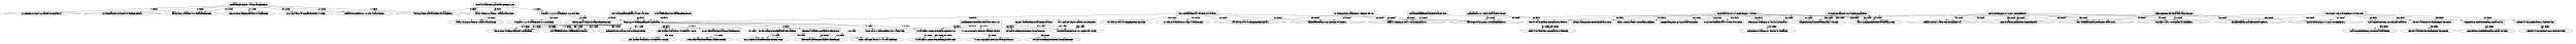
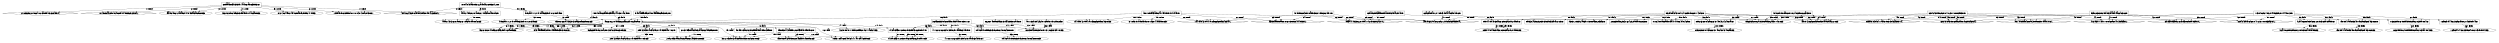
  digraph {
    engine=neato
    fixedsize=false
    fontsize=10
    nodesep=0.3
    rankdir=TB
    ranksep=0
    splines=true
    node [node_type=Process shape=box]
    "'218e3c5618196641616a89940303e459_S'" [node_type=Socket shape=diamond]
    "'605aaa30f5b3bcbb14a4861abc6f9953_P'"
    "'814909dab3d046456854d7b539c913b9_S'" [node_type=Socket shape=diamond]
    "'faad64d6212adabcd479753fa6abc56e_F3'" [node_type=file shape=ellipse]
    "'fc60922d0c4ef6383eba5bb1d1accabe_F3'" [node_type=file shape=ellipse]
    "'e7273644f9c14f7bce8abd929592471f_F3'" [node_type=file shape=ellipse]
    "'1db5a98bc039990b01101d31428a2d6b_F1'" [node_type=file shape=ellipse]
    "'ed406d45c516a9bad25f381f97a13e59_S'" [node_type=Socket shape=diamond]
    "'180d4e48ba5893122ad94fc160936d12_P'"
    "'abac145d28281a0526719a3a00abee4c_P'"
    "'b052ad71727d70aabc335d701c1e8f7f_P'"
    "'abac145d28281a0526719a3a00abee4c_F3'" [node_type=File shape=ellipse]
    "'b052ad71727d70aabc335d701c1e8f7f_F3'" [node_type=File shape=ellipse]
    "'d690c7660a4cbf29d25afc30f565bee6_F3'" [node_type=file shape=ellipse]
    "'49261e2207bbfc522cfa325f70c2fb8a_P'"
    "'49261e2207bbfc522cfa325f70c2fb8a_F3'" [node_type=File shape=ellipse]
    "'9494a9ff9efd2dd804f9afe56f9d2892_F1'" [node_type=file shape=ellipse]
    "'5cf6635b9d6120a2e813346d2f06c3ed_F3'" [node_type=file shape=ellipse]
    "'299423a2b1ac9a25b217f7935bab7782_P'"
    "'20d275f30aa6dbc92aace6c4bf695c88_P'"
    "'df80930a42a95502ce4f3febb1f5e9b6_P'"
    "'40051e8401705bb2e9f52846777a6f24_F3'" [node_type=file shape=ellipse]
    "'3c127cfcb0d2da35ab98f0388cd6967e_F3'" [node_type=file shape=ellipse]
    "'1ef931efdb68549d6d1414a78fa46e5b_F3'" [node_type=file shape=ellipse]
    "'d73a13ff301205c00b5259a3662b8bd7_P'"
    n26 [label="'299423a2b1ac9a25b217f7935bab7785_F3'" node_type=File shape=ellipse]
    "'20d275f30aa6dbc92aace6c4bf695c88_F3'" [node_type=File shape=ellipse]
    "'df80930a42a95502ce4f3febb1f5e9b6_F3'" [node_type=File shape=ellipse]
    "'d73a13ff301205c00b5259a3662b8bd7_F3'" [node_type=File shape=ellipse]
    "'4e0788bff43ae5c4a145b9951d1b4f49_P'"
    n31 [label="'1f47fd94279a41a1cf566f699f8c4650_F3'" node_type=file shape=ellipse]
    "'c71eb5751ad8dbdc0e71f65744dbfd98_F3'" [node_type=file shape=ellipse]
    "'1f47fd94279a41a1cf566f699f3c4650_S'" [node_type=Socket shape=diamond]
    "'6b554fa50eaa881ec80c9e9c54d1b838_S'" [node_type=Socket shape=diamond]
    "'3d1bc66794302ceb272bd8f5d65a3fe0_S'" [node_type=Socket shape=diamond]
    "'578b9e6ed38b18a59e3e271996367b51_P'"
    "'ad3a411523e22819a417b28b56082a27_S'" [node_type=Socket shape=diamond]
    "'cebadc8bfcafbf889ba8b9d2b9ab2b4d_P'"
    "'099d479d49654fc6169865a20b27fd8b_P'"
    "'099d479d49654fc6169865a20b27fd8b_F3'" [node_type=File shape=ellipse]
    "'e329bea34318d7c476699d866e1143dc_P'"
    "'4fb094236f688f5a8eb3ddaaca4fa227_F3'" [node_type=file shape=ellipse]
    "'ee62b3fc00e2a15395adb3c2af577d51_F3'" [node_type=file shape=ellipse]
    "'eb5f2c4a25252e396b85d6b3fbdb27c5_P'"
    "'016c4e00ae3adb8dfa47d7b8640bc46d_P'"
    "'8992c36e7e46a66673749c4e242496da_P'"
    "'d3e372e5cb24ac3b1030e8af382cf5f3_P'"
    "'28c635df8625f21c242529aeab9cc8c3_P'"
    "'8992c36e7e46a66673749c4e242496da_F3'" [node_type=File shape=ellipse]
    "'51bc8b1988a960e10e248c35066ccae3_P'"
    "'93f02c369ec79b4833aa8a7fac6463cc_P'"
    "'cc94c4cbd96d6e10410231708e65fc98_S'" [node_type=Socket shape=diamond]
    "'a814058bf54388ad290ae85570ab010c_S'" [node_type=Socket shape=diamond]
    "'bc1d6b771fd77e7ed6eac04b135f8ff8_S'" [node_type=Socket shape=diamond]
    "'3f153ddcff9a216ca0ff30ef88a7e3b8_S'" [node_type=Socket shape=diamond]
    "'cc94c4cbd96d6e10410231708e65fc98_P'"
    "'68c7578a3e5069fa2df981fc690cf60c_S'" [node_type=Socket shape=diamond]
    "'8f9fde16bd5411afdc79e3cbd82f3957_S'" [node_type=Socket shape=diamond]
    "'6cac3a89a0127785d34eda4a03f84d8c_P'"
    "'1c9e40cdc740327f4d6339287d44b003_P'"
    "'b2a406ce8bc9d6ec72e196b6ea75ba99_P'"
    "'d57e941ad5853490d92a83f6854c38ce_P'"
    "'065259d867989bb559c8a827639a7e84_P'"
    "'16f96f7b44c6133fe2db8021d3eb8bd4_P'"
    "'b2a406ce8bc9d6ec72e196b6ea75ba99_F3'" [node_type=File shape=ellipse]
    "'d57e941ad5853490d92a83f6854c38ce_F3'" [node_type=File shape=ellipse]
    "'065259d867989bb559c8a827639a7e84_F3'" [node_type=File shape=ellipse]
    "'16f96f7b44c6133fe2db8021d3eb8bd4_F3'" [node_type=File shape=ellipse]
    "'7ee1b8a96c5a9bc5fdaa24a1c511a64e_P'"
    "'f81f91c9ac0922bc555a95a1550caefe_P'"
    "'9494a9ff9efd2dd804f9afe56f9d2892_P'"
    "'36df385539dc88dfde1b59a4e0785e11_P'"
    "'417cc1c162c83b135d0251dad5634eb5_P'"
    "'0b4cea1b8959c3c9d689061b8e643888_P'"
    "'8e1f2eda2ee238b09113726c3373f71e_F3'" [node_type=file shape=ellipse]
    "'417cc1c162c83b135d0251dad5634eb5_F1'" [node_type=File shape=ellipse]
    "'0b4cea1b8959c3c9d689061b8e643888_F3'" [node_type=File shape=ellipse]
    "'e62ce7450ae5dfc3130ff4c5958c0ade_P'"
    "'a0113cf15942f2b016a9de7d8c1f068f_P'"
    "'605aaa30f5b3bcbb14a4861abc6f9953_P'" -> "'218e3c5618196641616a89940303e459_S'" [label="1: send"]
    "'605aaa30f5b3bcbb14a4861abc6f9953_P'" -> "'814909dab3d046456854d7b539c913b9_S'" [label="2: send"]
    "'605aaa30f5b3bcbb14a4861abc6f9953_P'" -> "'faad64d6212adabcd479753fa6abc56e_F3'" [label="3: write"]
    "'605aaa30f5b3bcbb14a4861abc6f9953_P'" -> "'fc60922d0c4ef6383eba5bb1d1accabe_F3'" [label="4: write"]
    "'605aaa30f5b3bcbb14a4861abc6f9953_P'" -> "'e7273644f9c14f7bce8abd929592471f_F3'" [label="5: write"]
    "'605aaa30f5b3bcbb14a4861abc6f9953_P'" -> "'1db5a98bc039990b01101d31428a2d6b_F1'" [label="6: write"]
    "'605aaa30f5b3bcbb14a4861abc6f9953_P'" -> "'ed406d45c516a9bad25f381f97a13e59_S'" [label="7: send"]
    "'180d4e48ba5893122ad94fc160936d12_P'" -> "'ed406d45c516a9bad25f381f97a13e59_S'" [label="8: send"]
    "'180d4e48ba5893122ad94fc160936d12_P'" -> "'abac145d28281a0526719a3a00abee4c_P'" [label="9: fork"]
-   "'180d4e48ba5893122ad94fc160936d12_P'" -> "'b052ad71727d70aabc335d701c1e8f7f_P'" [label="11: fork"]
+   "'180d4e48ba5893122ad94fc160936d12_P'" -> "'b052ad71727d70aabc335d701c1e8f7f_P'" [label="91: exec"]
    "'abac145d28281a0526719a3a00abee4c_P'" -> "'abac145d28281a0526719a3a00abee4c_F3'" [label="10: exec"]
    "'b052ad71727d70aabc335d701c1e8f7f_P'" -> "'b052ad71727d70aabc335d701c1e8f7f_F3'" [label="12: exec"]
    "'b052ad71727d70aabc335d701c1e8f7f_P'" -> "'d690c7660a4cbf29d25afc30f565bee6_F3'" [label="13: read"]
    "'b052ad71727d70aabc335d701c1e8f7f_P'" -> "'49261e2207bbfc522cfa325f70c2fb8a_P'" [label="14: fork"]
    "'49261e2207bbfc522cfa325f70c2fb8a_P'" -> "'49261e2207bbfc522cfa325f70c2fb8a_F3'" [label="15: exec"]
    "'49261e2207bbfc522cfa325f70c2fb8a_P'" -> "'49261e2207bbfc522cfa325f70c2fb8a_F3'" [label="17: exec"]
    "'49261e2207bbfc522cfa325f70c2fb8a_P'" -> "'49261e2207bbfc522cfa325f70c2fb8a_F3'" [label="64: exec"]
    "'49261e2207bbfc522cfa325f70c2fb8a_P'" -> "'49261e2207bbfc522cfa325f70c2fb8a_F3'" [label="81: exec"]
    "'49261e2207bbfc522cfa325f70c2fb8a_P'" -> "'9494a9ff9efd2dd804f9afe56f9d2892_F1'" [label="65: write"]
    "'49261e2207bbfc522cfa325f70c2fb8a_P'" -> "'9494a9ff9efd2dd804f9afe56f9d2892_F1'" [label="66: write"]
    "'49261e2207bbfc522cfa325f70c2fb8a_P'" -> "'9494a9ff9efd2dd804f9afe56f9d2892_F1'" [label="82: write"]
    "'49261e2207bbfc522cfa325f70c2fb8a_P'" -> "'5cf6635b9d6120a2e813346d2f06c3ed_F3'" [label="67: write"]
    "'49261e2207bbfc522cfa325f70c2fb8a_P'" -> "'299423a2b1ac9a25b217f7935bab7782_P'" [label="68: fork"]
    "'49261e2207bbfc522cfa325f70c2fb8a_P'" -> "'20d275f30aa6dbc92aace6c4bf695c88_P'" [label="70: fork"]
    "'49261e2207bbfc522cfa325f70c2fb8a_P'" -> "'df80930a42a95502ce4f3febb1f5e9b6_P'" [label="72: fork"]
    "'49261e2207bbfc522cfa325f70c2fb8a_P'" -> "'40051e8401705bb2e9f52846777a6f24_F3'" [label="74: read"]
    "'49261e2207bbfc522cfa325f70c2fb8a_P'" -> "'3c127cfcb0d2da35ab98f0388cd6967e_F3'" [label="75: read"]
    "'49261e2207bbfc522cfa325f70c2fb8a_P'" -> "'1ef931efdb68549d6d1414a78fa46e5b_F3'" [label="76: read"]
    "'49261e2207bbfc522cfa325f70c2fb8a_P'" -> "'d73a13ff301205c00b5259a3662b8bd7_P'" [label="84: fork"]
    "'299423a2b1ac9a25b217f7935bab7782_P'" -> n26 [label="69: exec"]
    "'20d275f30aa6dbc92aace6c4bf695c88_P'" -> "'20d275f30aa6dbc92aace6c4bf695c88_F3'" [label="71: exec"]
    "'df80930a42a95502ce4f3febb1f5e9b6_P'" -> "'3c127cfcb0d2da35ab98f0388cd6967e_F3'" [label="79: read"]
    "'df80930a42a95502ce4f3febb1f5e9b6_P'" -> "'1ef931efdb68549d6d1414a78fa46e5b_F3'" [label="78: read"]
    "'df80930a42a95502ce4f3febb1f5e9b6_P'" -> "'df80930a42a95502ce4f3febb1f5e9b6_F3'" [label="73: exec"]
    "'d73a13ff301205c00b5259a3662b8bd7_P'" -> "'d73a13ff301205c00b5259a3662b8bd7_F3'" [label="85: exec"]
    "'d73a13ff301205c00b5259a3662b8bd7_P'" -> "'d73a13ff301205c00b5259a3662b8bd7_F3'" [label="87: exec"]
    "'d73a13ff301205c00b5259a3662b8bd7_P'" -> "'d73a13ff301205c00b5259a3662b8bd7_F3'" [label="89: exec"]
    "'4e0788bff43ae5c4a145b9951d1b4f49_P'" -> "'49261e2207bbfc522cfa325f70c2fb8a_P'" [label="16: fork"]
    "'4e0788bff43ae5c4a145b9951d1b4f49_P'" -> n31 [label="18: write"]
    "'4e0788bff43ae5c4a145b9951d1b4f49_P'" -> "'c71eb5751ad8dbdc0e71f65744dbfd98_F3'" [label="19: write"]
    "'4e0788bff43ae5c4a145b9951d1b4f49_P'" -> "'1f47fd94279a41a1cf566f699f3c4650_S'" [label="20: send"]
    "'4e0788bff43ae5c4a145b9951d1b4f49_P'" -> "'6b554fa50eaa881ec80c9e9c54d1b838_S'" [label="21: send"]
    "'4e0788bff43ae5c4a145b9951d1b4f49_P'" -> "'3d1bc66794302ceb272bd8f5d65a3fe0_S'" [label="22: send"]
    "'578b9e6ed38b18a59e3e271996367b51_P'" -> "'1f47fd94279a41a1cf566f699f3c4650_S'" [label="23: send"]
    "'578b9e6ed38b18a59e3e271996367b51_P'" -> "'6b554fa50eaa881ec80c9e9c54d1b838_S'" [label="24: send"]
    "'578b9e6ed38b18a59e3e271996367b51_P'" -> "'3d1bc66794302ceb272bd8f5d65a3fe0_S'" [label="25: send"]
    "'578b9e6ed38b18a59e3e271996367b51_P'" -> "'ad3a411523e22819a417b28b56082a27_S'" [label="26: send"]
    "'cebadc8bfcafbf889ba8b9d2b9ab2b4d_P'" -> "'ad3a411523e22819a417b28b56082a27_S'" [label="27: send"]
    "'cebadc8bfcafbf889ba8b9d2b9ab2b4d_P'" -> "'099d479d49654fc6169865a20b27fd8b_P'" [label="28: fork"]
    "'099d479d49654fc6169865a20b27fd8b_P'" -> "'099d479d49654fc6169865a20b27fd8b_F3'" [label="29: exec"]
    "'099d479d49654fc6169865a20b27fd8b_P'" -> "'099d479d49654fc6169865a20b27fd8b_F3'" [label="31: exec"]
    "'e329bea34318d7c476699d866e1143dc_P'" -> "'099d479d49654fc6169865a20b27fd8b_P'" [label="30: fork"]
    "'e329bea34318d7c476699d866e1143dc_P'" -> "'4fb094236f688f5a8eb3ddaaca4fa227_F3'" [label="32: read"]
    "'e329bea34318d7c476699d866e1143dc_P'" -> "'4fb094236f688f5a8eb3ddaaca4fa227_F3'" [label="36: read"]
    "'e329bea34318d7c476699d866e1143dc_P'" -> "'ee62b3fc00e2a15395adb3c2af577d51_F3'" [label="33: read"]
    "'e329bea34318d7c476699d866e1143dc_P'" -> "'ee62b3fc00e2a15395adb3c2af577d51_F3'" [label="37: read"]
    "'e329bea34318d7c476699d866e1143dc_P'" -> "'eb5f2c4a25252e396b85d6b3fbdb27c5_P'" [label="97: fork"]
    "'e329bea34318d7c476699d866e1143dc_P'" -> "'016c4e00ae3adb8dfa47d7b8640bc46d_P'" [label="98: fork"]
    "'e329bea34318d7c476699d866e1143dc_P'" -> "'8992c36e7e46a66673749c4e242496da_P'" [label="99: fork"]
    "'e329bea34318d7c476699d866e1143dc_P'" -> "'d3e372e5cb24ac3b1030e8af382cf5f3_P'" [label="101: exit"]
    "'e329bea34318d7c476699d866e1143dc_P'" -> "'28c635df8625f21c242529aeab9cc8c3_P'" [label="102: exit"]
    "'8992c36e7e46a66673749c4e242496da_P'" -> "'8992c36e7e46a66673749c4e242496da_F3'" [label="100: exec"]
    "'51bc8b1988a960e10e248c35066ccae3_P'" -> "'4fb094236f688f5a8eb3ddaaca4fa227_F3'" [label="34: read"]
    "'51bc8b1988a960e10e248c35066ccae3_P'" -> "'ee62b3fc00e2a15395adb3c2af577d51_F3'" [label="35: read"]
    "'93f02c369ec79b4833aa8a7fac6463cc_P'" -> "'ee62b3fc00e2a15395adb3c2af577d51_F3'" [label="38: write"]
    "'93f02c369ec79b4833aa8a7fac6463cc_P'" -> "'cc94c4cbd96d6e10410231708e65fc98_S'" [label="39: send"]
    "'93f02c369ec79b4833aa8a7fac6463cc_P'" -> "'a814058bf54388ad290ae85570ab010c_S'" [label="40: send"]
    "'93f02c369ec79b4833aa8a7fac6463cc_P'" -> "'bc1d6b771fd77e7ed6eac04b135f8ff8_S'" [label="41: send"]
    "'93f02c369ec79b4833aa8a7fac6463cc_P'" -> "'3f153ddcff9a216ca0ff30ef88a7e3b8_S'" [label="42: send"]
    "'cc94c4cbd96d6e10410231708e65fc98_P'" -> "'3d1bc66794302ceb272bd8f5d65a3fe0_S'" [label="50: send"]
    "'cc94c4cbd96d6e10410231708e65fc98_P'" -> "'a814058bf54388ad290ae85570ab010c_S'" [label="43: send"]
    "'cc94c4cbd96d6e10410231708e65fc98_P'" -> "'bc1d6b771fd77e7ed6eac04b135f8ff8_S'" [label="44: send"]
    "'cc94c4cbd96d6e10410231708e65fc98_P'" -> "'68c7578a3e5069fa2df981fc690cf60c_S'" [label="45: send"]
    "'cc94c4cbd96d6e10410231708e65fc98_P'" -> "'68c7578a3e5069fa2df981fc690cf60c_S'" [label="48: send"]
    "'cc94c4cbd96d6e10410231708e65fc98_P'" -> "'8f9fde16bd5411afdc79e3cbd82f3957_S'" [label="46: send"]
    "'cc94c4cbd96d6e10410231708e65fc98_P'" -> "'8f9fde16bd5411afdc79e3cbd82f3957_S'" [label="49: send"]
    "'6cac3a89a0127785d34eda4a03f84d8c_P'" -> "'3d1bc66794302ceb272bd8f5d65a3fe0_S'" [label="47: send"]
+   "'1c9e40cdc740327f4d6339287d44b003_P'" -> "'3d1bc66794302ceb272bd8f5d65a3fe0_S'" [label="54: send"]
    "'1c9e40cdc740327f4d6339287d44b003_P'" -> "'cc94c4cbd96d6e10410231708e65fc98_S'" [label="51: send"]
    "'1c9e40cdc740327f4d6339287d44b003_P'" -> "'68c7578a3e5069fa2df981fc690cf60c_S'" [label="52: send"]
    "'1c9e40cdc740327f4d6339287d44b003_P'" -> "'8f9fde16bd5411afdc79e3cbd82f3957_S'" [label="53: send"]
    "'1c9e40cdc740327f4d6339287d44b003_P'" -> "'b2a406ce8bc9d6ec72e196b6ea75ba99_P'" [label="55: fork"]
    "'1c9e40cdc740327f4d6339287d44b003_P'" -> "'d57e941ad5853490d92a83f6854c38ce_P'" [label="57: fork"]
    "'1c9e40cdc740327f4d6339287d44b003_P'" -> "'065259d867989bb559c8a827639a7e84_P'" [label="59: fork"]
    "'1c9e40cdc740327f4d6339287d44b003_P'" -> "'16f96f7b44c6133fe2db8021d3eb8bd4_P'" [label="61: fork"]
    "'b2a406ce8bc9d6ec72e196b6ea75ba99_P'" -> "'b2a406ce8bc9d6ec72e196b6ea75ba99_F3'" [label="56: exec"]
    "'d57e941ad5853490d92a83f6854c38ce_P'" -> "'d57e941ad5853490d92a83f6854c38ce_F3'" [label="58: exec"]
    "'065259d867989bb559c8a827639a7e84_P'" -> "'065259d867989bb559c8a827639a7e84_F3'" [label="60: exec"]
    "'16f96f7b44c6133fe2db8021d3eb8bd4_P'" -> "'16f96f7b44c6133fe2db8021d3eb8bd4_F3'" [label="62: exec"]
    "'7ee1b8a96c5a9bc5fdaa24a1c511a64e_P'" -> "'49261e2207bbfc522cfa325f70c2fb8a_P'" [label="63: fork"]
    "'f81f91c9ac0922bc555a95a1550caefe_P'" -> "'3c127cfcb0d2da35ab98f0388cd6967e_F3'" [label="77: read"]
    "'9494a9ff9efd2dd804f9afe56f9d2892_P'" -> "'49261e2207bbfc522cfa325f70c2fb8a_P'" [label="80: fork"]
    "'36df385539dc88dfde1b59a4e0785e11_P'" -> "'d73a13ff301205c00b5259a3662b8bd7_P'" [label="86: fork"]
    "'36df385539dc88dfde1b59a4e0785e11_P'" -> "'d73a13ff301205c00b5259a3662b8bd7_P'" [label="88: fork"]
    "'36df385539dc88dfde1b59a4e0785e11_P'" -> "'417cc1c162c83b135d0251dad5634eb5_P'" [label="90: fork"]
    "'36df385539dc88dfde1b59a4e0785e11_P'" -> "'0b4cea1b8959c3c9d689061b8e643888_P'" [label="92: fork"]
    "'36df385539dc88dfde1b59a4e0785e11_P'" -> "'8e1f2eda2ee238b09113726c3373f71e_F3'" [label="94: read"]
    "'417cc1c162c83b135d0251dad5634eb5_P'" -> "'417cc1c162c83b135d0251dad5634eb5_F1'" [label="91: exec"]
    "'0b4cea1b8959c3c9d689061b8e643888_P'" -> "'0b4cea1b8959c3c9d689061b8e643888_F3'" [label="93: exec"]
    "'e62ce7450ae5dfc3130ff4c5958c0ade_P'" -> "'8e1f2eda2ee238b09113726c3373f71e_F3'" [label="95: read"]
    "'a0113cf15942f2b016a9de7d8c1f068f_P'" -> "'8e1f2eda2ee238b09113726c3373f71e_F3'" [label="96: read"]
  }
